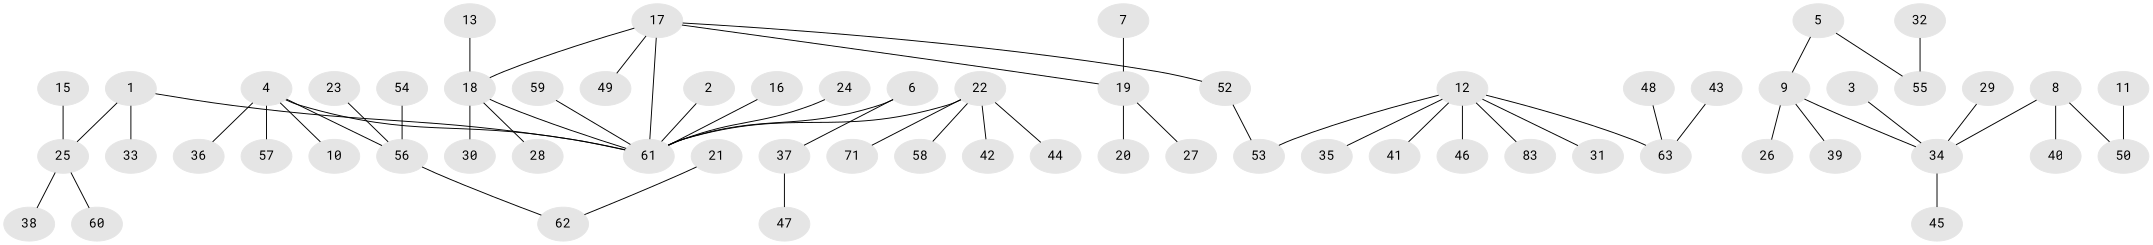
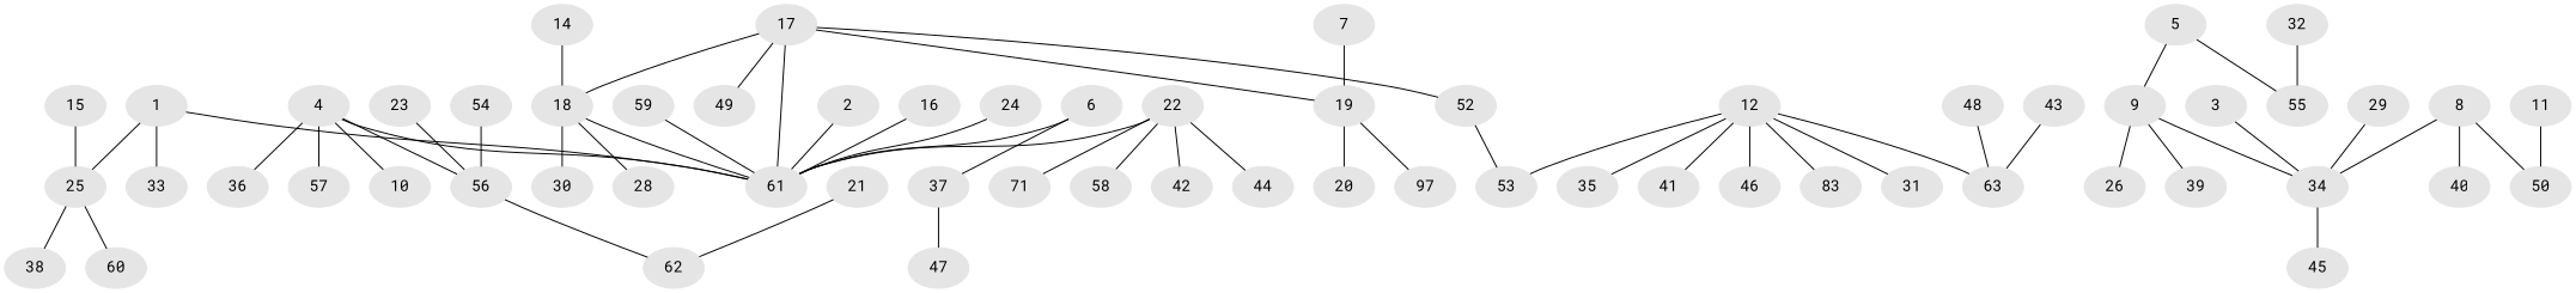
  graph {
    fontname="Roboto Mono"
    node [color=gray90 fontname="Roboto Mono" style=filled]
    edge [fontname="Roboto Mono" weight=1.0]
    1
    25
    33
    61
    38
    60
    2
    3
    34
    45
    4
    10
    36
    56
    57
    62
    5
    9
    55
    26
    39
    6
    37
    47
    7
    19
    20
-   27
+   27 [label=97]
    8
    40
    50
    11
    n33 [label=83]
    12
    31
    35
    41
    46
    53
    63
-   14 [label=13]
+   14
    18
    28
    30
    15
    16
    17
    49
    52
    21
    22
    42
    44
    n54 [label=71]
    58
    23
    24
    29
    32
    43
    48
    54
    59
    1 -- 25
    1 -- 33
    1 -- 61
    25 -- 38
    25 -- 60
    2 -- 61
    3 -- 34
    34 -- 45
    4 -- 61
    4 -- 10
    4 -- 36
    4 -- 56
    4 -- 57
    56 -- 62
    5 -- 9
    5 -- 55
    9 -- 34
    9 -- 26
    9 -- 39
    6 -- 61
    6 -- 37
    37 -- 47
    7 -- 19
    19 -- 20
    19 -- 27
    8 -- 34
    8 -- 40
    8 -- 50
    11 -- 50
    12 -- n33
    12 -- 31
    12 -- 35
    12 -- 41
    12 -- 46
    12 -- 53
    12 -- 63
    14 -- 18
    18 -- 61
    18 -- 28
    18 -- 30
    15 -- 25
    16 -- 61
    17 -- 61
    17 -- 19
    17 -- 18
    17 -- 49
    17 -- 52
    52 -- 53
    21 -- 62
    22 -- 61
    22 -- 42
    22 -- 44
    22 -- n54
    22 -- 58
    23 -- 56
    24 -- 61
    29 -- 34
    32 -- 55
    43 -- 63
    48 -- 63
    54 -- 56
    59 -- 61
  }
